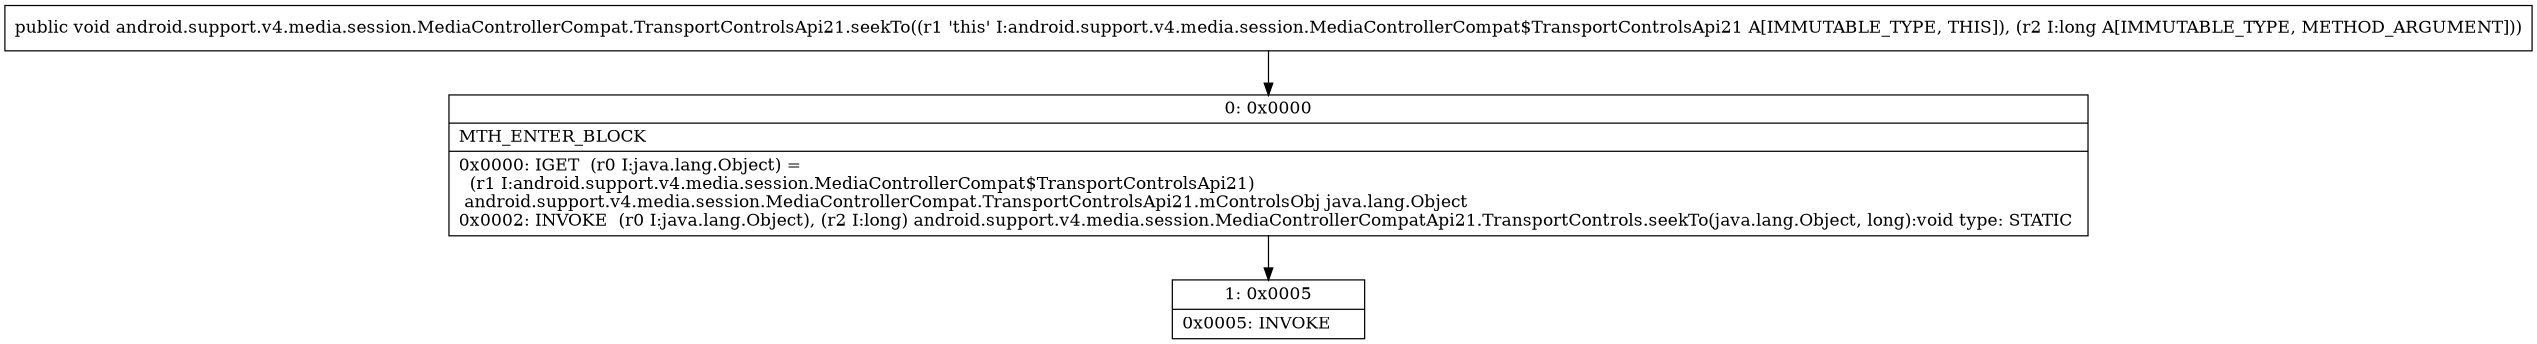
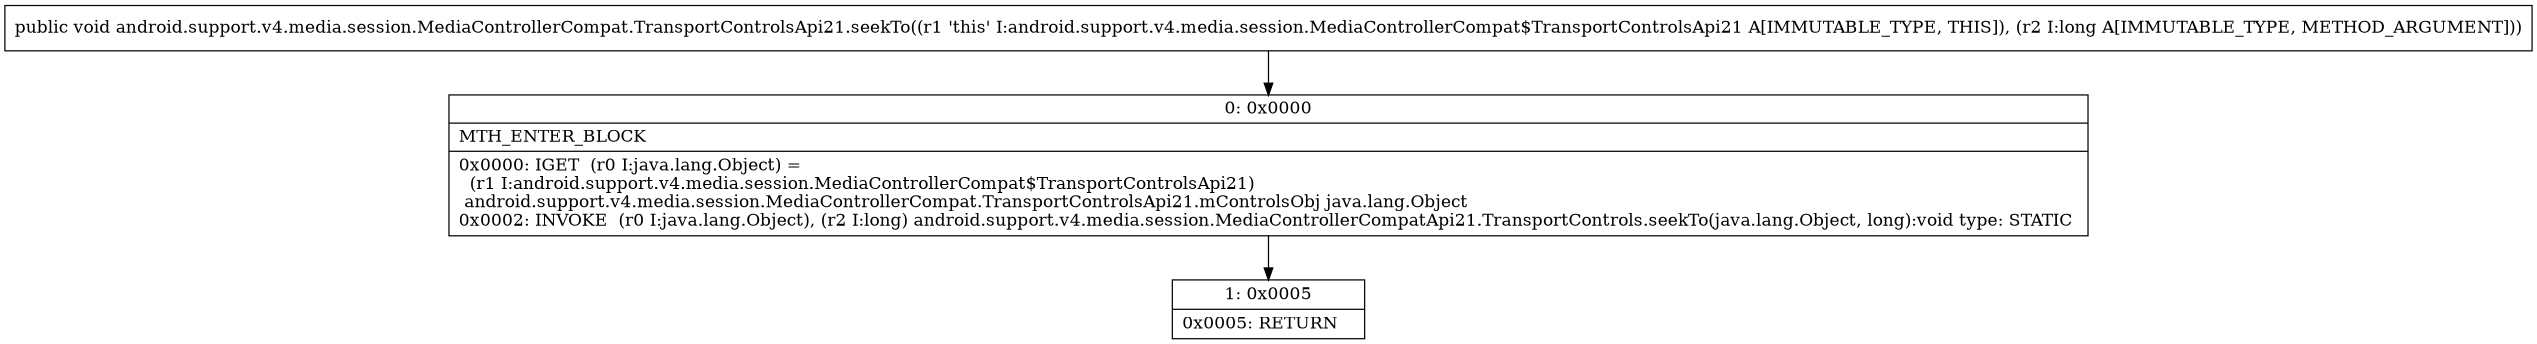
  digraph {
    node [shape=record]
    n1 [label="{0\:\ 0x0000|MTH_ENTER_BLOCK\l|0x0000: IGET  (r0 I:java.lang.Object) = \l  (r1 I:android.support.v4.media.session.MediaControllerCompat$TransportControlsApi21)\l android.support.v4.media.session.MediaControllerCompat.TransportControlsApi21.mControlsObj java.lang.Object \l0x0002: INVOKE  (r0 I:java.lang.Object), (r2 I:long) android.support.v4.media.session.MediaControllerCompatApi21.TransportControls.seekTo(java.lang.Object, long):void type: STATIC \l}"]
-   n2 [label="{1\:\ 0x0005|0x0005: INVOKE   \l}"]
+   n2 [label="{1\:\ 0x0005|0x0005: RETURN   \l}"]
    n3 [label="{public void android.support.v4.media.session.MediaControllerCompat.TransportControlsApi21.seekTo((r1 'this' I:android.support.v4.media.session.MediaControllerCompat$TransportControlsApi21 A[IMMUTABLE_TYPE, THIS]), (r2 I:long A[IMMUTABLE_TYPE, METHOD_ARGUMENT])) }"]
    n1 -> n2
    n3 -> n1
  }
